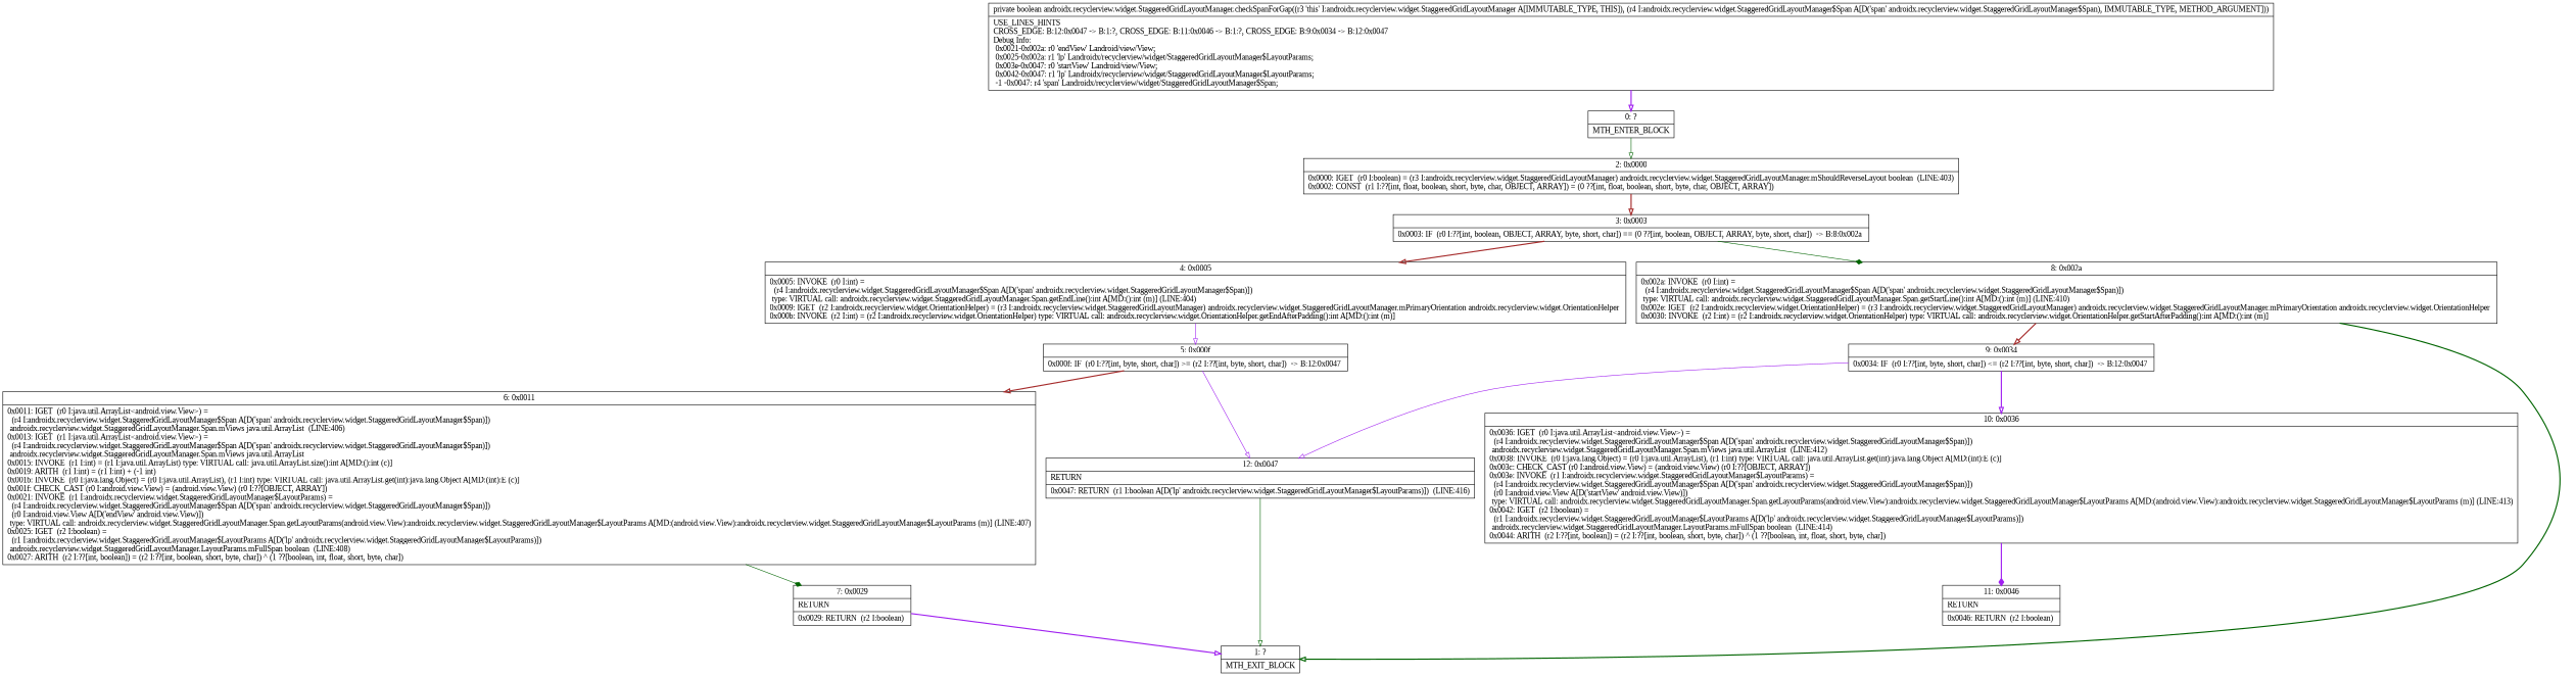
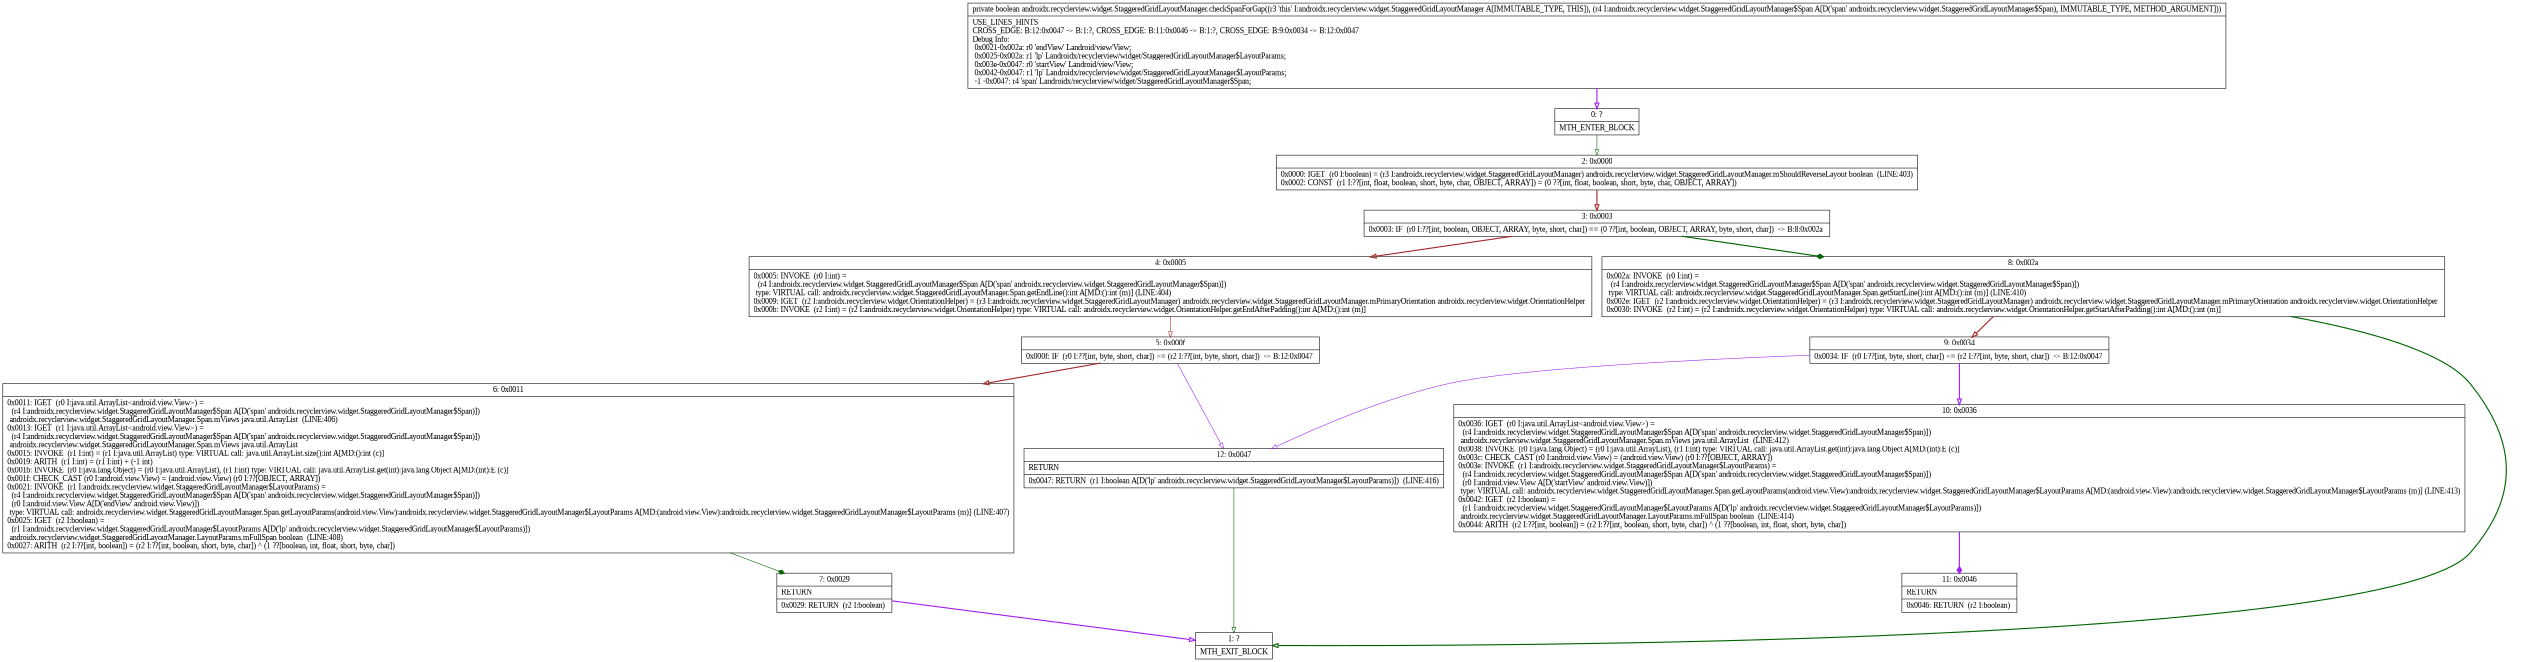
  digraph {
    fontname="Liberation Serif"
    node [fontname="Liberation Serif" shape=record]
    edge [arrowhead=onormal color=purple fontname="Liberation Serif" style=bold]
    n1 [label="{0\:\ ?|MTH_ENTER_BLOCK\l}"]
    n2 [label="{2\:\ 0x0000|0x0000: IGET  (r0 I:boolean) = (r3 I:androidx.recyclerview.widget.StaggeredGridLayoutManager) androidx.recyclerview.widget.StaggeredGridLayoutManager.mShouldReverseLayout boolean  (LINE:403)\l0x0002: CONST  (r1 I:??[int, float, boolean, short, byte, char, OBJECT, ARRAY]) = (0 ??[int, float, boolean, short, byte, char, OBJECT, ARRAY]) \l}"]
    n3 [label="{3\:\ 0x0003|0x0003: IF  (r0 I:??[int, boolean, OBJECT, ARRAY, byte, short, char]) == (0 ??[int, boolean, OBJECT, ARRAY, byte, short, char])  \-\> B:8:0x002a \l}"]
    n4 [label="{4\:\ 0x0005|0x0005: INVOKE  (r0 I:int) = \l  (r4 I:androidx.recyclerview.widget.StaggeredGridLayoutManager$Span A[D('span' androidx.recyclerview.widget.StaggeredGridLayoutManager$Span)])\l type: VIRTUAL call: androidx.recyclerview.widget.StaggeredGridLayoutManager.Span.getEndLine():int A[MD:():int (m)] (LINE:404)\l0x0009: IGET  (r2 I:androidx.recyclerview.widget.OrientationHelper) = (r3 I:androidx.recyclerview.widget.StaggeredGridLayoutManager) androidx.recyclerview.widget.StaggeredGridLayoutManager.mPrimaryOrientation androidx.recyclerview.widget.OrientationHelper \l0x000b: INVOKE  (r2 I:int) = (r2 I:androidx.recyclerview.widget.OrientationHelper) type: VIRTUAL call: androidx.recyclerview.widget.OrientationHelper.getEndAfterPadding():int A[MD:():int (m)]\l}"]
    n5 [label="{8\:\ 0x002a|0x002a: INVOKE  (r0 I:int) = \l  (r4 I:androidx.recyclerview.widget.StaggeredGridLayoutManager$Span A[D('span' androidx.recyclerview.widget.StaggeredGridLayoutManager$Span)])\l type: VIRTUAL call: androidx.recyclerview.widget.StaggeredGridLayoutManager.Span.getStartLine():int A[MD:():int (m)] (LINE:410)\l0x002e: IGET  (r2 I:androidx.recyclerview.widget.OrientationHelper) = (r3 I:androidx.recyclerview.widget.StaggeredGridLayoutManager) androidx.recyclerview.widget.StaggeredGridLayoutManager.mPrimaryOrientation androidx.recyclerview.widget.OrientationHelper \l0x0030: INVOKE  (r2 I:int) = (r2 I:androidx.recyclerview.widget.OrientationHelper) type: VIRTUAL call: androidx.recyclerview.widget.OrientationHelper.getStartAfterPadding():int A[MD:():int (m)]\l}"]
    n6 [label="{5\:\ 0x000f|0x000f: IF  (r0 I:??[int, byte, short, char]) \>= (r2 I:??[int, byte, short, char])  \-\> B:12:0x0047 \l}"]
    n7 [label="{1\:\ ?|MTH_EXIT_BLOCK\l}"]
    n8 [label="{9\:\ 0x0034|0x0034: IF  (r0 I:??[int, byte, short, char]) \<= (r2 I:??[int, byte, short, char])  \-\> B:12:0x0047 \l}"]
    n9 [label="{6\:\ 0x0011|0x0011: IGET  (r0 I:java.util.ArrayList\<android.view.View\>) = \l  (r4 I:androidx.recyclerview.widget.StaggeredGridLayoutManager$Span A[D('span' androidx.recyclerview.widget.StaggeredGridLayoutManager$Span)])\l androidx.recyclerview.widget.StaggeredGridLayoutManager.Span.mViews java.util.ArrayList  (LINE:406)\l0x0013: IGET  (r1 I:java.util.ArrayList\<android.view.View\>) = \l  (r4 I:androidx.recyclerview.widget.StaggeredGridLayoutManager$Span A[D('span' androidx.recyclerview.widget.StaggeredGridLayoutManager$Span)])\l androidx.recyclerview.widget.StaggeredGridLayoutManager.Span.mViews java.util.ArrayList \l0x0015: INVOKE  (r1 I:int) = (r1 I:java.util.ArrayList) type: VIRTUAL call: java.util.ArrayList.size():int A[MD:():int (c)]\l0x0019: ARITH  (r1 I:int) = (r1 I:int) + (\-1 int) \l0x001b: INVOKE  (r0 I:java.lang.Object) = (r0 I:java.util.ArrayList), (r1 I:int) type: VIRTUAL call: java.util.ArrayList.get(int):java.lang.Object A[MD:(int):E (c)]\l0x001f: CHECK_CAST (r0 I:android.view.View) = (android.view.View) (r0 I:??[OBJECT, ARRAY]) \l0x0021: INVOKE  (r1 I:androidx.recyclerview.widget.StaggeredGridLayoutManager$LayoutParams) = \l  (r4 I:androidx.recyclerview.widget.StaggeredGridLayoutManager$Span A[D('span' androidx.recyclerview.widget.StaggeredGridLayoutManager$Span)])\l  (r0 I:android.view.View A[D('endView' android.view.View)])\l type: VIRTUAL call: androidx.recyclerview.widget.StaggeredGridLayoutManager.Span.getLayoutParams(android.view.View):androidx.recyclerview.widget.StaggeredGridLayoutManager$LayoutParams A[MD:(android.view.View):androidx.recyclerview.widget.StaggeredGridLayoutManager$LayoutParams (m)] (LINE:407)\l0x0025: IGET  (r2 I:boolean) = \l  (r1 I:androidx.recyclerview.widget.StaggeredGridLayoutManager$LayoutParams A[D('lp' androidx.recyclerview.widget.StaggeredGridLayoutManager$LayoutParams)])\l androidx.recyclerview.widget.StaggeredGridLayoutManager.LayoutParams.mFullSpan boolean  (LINE:408)\l0x0027: ARITH  (r2 I:??[int, boolean]) = (r2 I:??[int, boolean, short, byte, char]) ^ (1 ??[boolean, int, float, short, byte, char]) \l}"]
    n10 [label="{12\:\ 0x0047|RETURN\l|0x0047: RETURN  (r1 I:boolean A[D('lp' androidx.recyclerview.widget.StaggeredGridLayoutManager$LayoutParams)])  (LINE:416)\l}"]
    n11 [label="{7\:\ 0x0029|RETURN\l|0x0029: RETURN  (r2 I:boolean) \l}"]
    n12 [label="{10\:\ 0x0036|0x0036: IGET  (r0 I:java.util.ArrayList\<android.view.View\>) = \l  (r4 I:androidx.recyclerview.widget.StaggeredGridLayoutManager$Span A[D('span' androidx.recyclerview.widget.StaggeredGridLayoutManager$Span)])\l androidx.recyclerview.widget.StaggeredGridLayoutManager.Span.mViews java.util.ArrayList  (LINE:412)\l0x0038: INVOKE  (r0 I:java.lang.Object) = (r0 I:java.util.ArrayList), (r1 I:int) type: VIRTUAL call: java.util.ArrayList.get(int):java.lang.Object A[MD:(int):E (c)]\l0x003c: CHECK_CAST (r0 I:android.view.View) = (android.view.View) (r0 I:??[OBJECT, ARRAY]) \l0x003e: INVOKE  (r1 I:androidx.recyclerview.widget.StaggeredGridLayoutManager$LayoutParams) = \l  (r4 I:androidx.recyclerview.widget.StaggeredGridLayoutManager$Span A[D('span' androidx.recyclerview.widget.StaggeredGridLayoutManager$Span)])\l  (r0 I:android.view.View A[D('startView' android.view.View)])\l type: VIRTUAL call: androidx.recyclerview.widget.StaggeredGridLayoutManager.Span.getLayoutParams(android.view.View):androidx.recyclerview.widget.StaggeredGridLayoutManager$LayoutParams A[MD:(android.view.View):androidx.recyclerview.widget.StaggeredGridLayoutManager$LayoutParams (m)] (LINE:413)\l0x0042: IGET  (r2 I:boolean) = \l  (r1 I:androidx.recyclerview.widget.StaggeredGridLayoutManager$LayoutParams A[D('lp' androidx.recyclerview.widget.StaggeredGridLayoutManager$LayoutParams)])\l androidx.recyclerview.widget.StaggeredGridLayoutManager.LayoutParams.mFullSpan boolean  (LINE:414)\l0x0044: ARITH  (r2 I:??[int, boolean]) = (r2 I:??[int, boolean, short, byte, char]) ^ (1 ??[boolean, int, float, short, byte, char]) \l}"]
    n13 [label="{11\:\ 0x0046|RETURN\l|0x0046: RETURN  (r2 I:boolean) \l}"]
    n14 [label="{private boolean androidx.recyclerview.widget.StaggeredGridLayoutManager.checkSpanForGap((r3 'this' I:androidx.recyclerview.widget.StaggeredGridLayoutManager A[IMMUTABLE_TYPE, THIS]), (r4 I:androidx.recyclerview.widget.StaggeredGridLayoutManager$Span A[D('span' androidx.recyclerview.widget.StaggeredGridLayoutManager$Span), IMMUTABLE_TYPE, METHOD_ARGUMENT]))  | USE_LINES_HINTS\lCROSS_EDGE: B:12:0x0047 \-\> B:1:?, CROSS_EDGE: B:11:0x0046 \-\> B:1:?, CROSS_EDGE: B:9:0x0034 \-\> B:12:0x0047\lDebug Info:\l  0x0021\-0x002a: r0 'endView' Landroid\/view\/View;\l  0x0025\-0x002a: r1 'lp' Landroidx\/recyclerview\/widget\/StaggeredGridLayoutManager$LayoutParams;\l  0x003e\-0x0047: r0 'startView' Landroid\/view\/View;\l  0x0042\-0x0047: r1 'lp' Landroidx\/recyclerview\/widget\/StaggeredGridLayoutManager$LayoutParams;\l  \-1 \-0x0047: r4 'span' Landroidx\/recyclerview\/widget\/StaggeredGridLayoutManager$Span;\l}"]
    n1 -> n2 [color=darkgreen style=solid]
    n2 -> n3 [color=brown]
    n3 -> n4 [color=brown]
-   n3 -> n5 [arrowhead=diamond color=darkgreen style=solid]
-   n4 -> n6 [style=solid]
+   n3 -> n5 [arrowhead=diamond color=darkgreen]
+   n4 -> n6 [color=brown style=solid]
    n5 -> n7 [color=darkgreen]
    n5 -> n8 [color=brown]
    n6 -> n9 [color=brown]
    n6 -> n10 [style=solid]
    n8 -> n10 [style=solid]
    n8 -> n12
    n9 -> n11 [arrowhead=diamond color=darkgreen style=solid]
    n10 -> n7 [color=darkgreen style=solid]
    n11 -> n7
    n12 -> n13 [arrowhead=diamond]
    n14 -> n1
  }
